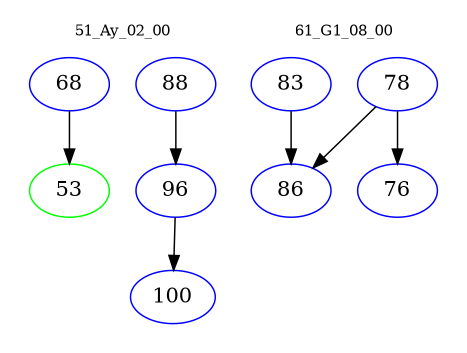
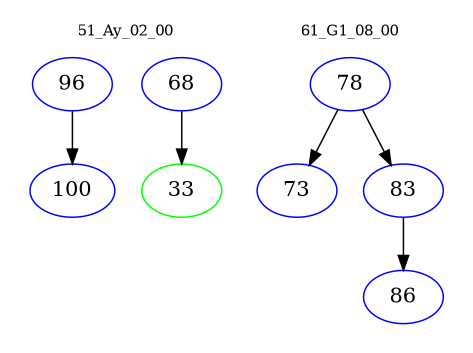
  digraph {
    node [color=blue]
    edge [color=black]
-   n1 [label=88]
    n2 [label=68]
    n3 [label=96]
-   n4 [color=green label=53]
+   n4 [color=green label=33]
    n5 [label=100]
    n6 [label=78]
-   n7 [label=76]
+   n7 [label=73]
    n8 [label=83]
    n9 [label=86]
    subgraph cluster_1 {
      color=white
      fontsize=10
      label="51_Ay_02_00"
-     n1
      n2
      n3
      n4
      n5
    }
    subgraph cluster_2 {
      color=white
      fontsize=10
      label="61_G1_08_00"
      n6
      n7
      n8
      n9
    }
-   n1 -> n3
    n2 -> n4
    n3 -> n5
    n6 -> n7
-   n6 -> n9
+   n6 -> n8
    n8 -> n9
  }
